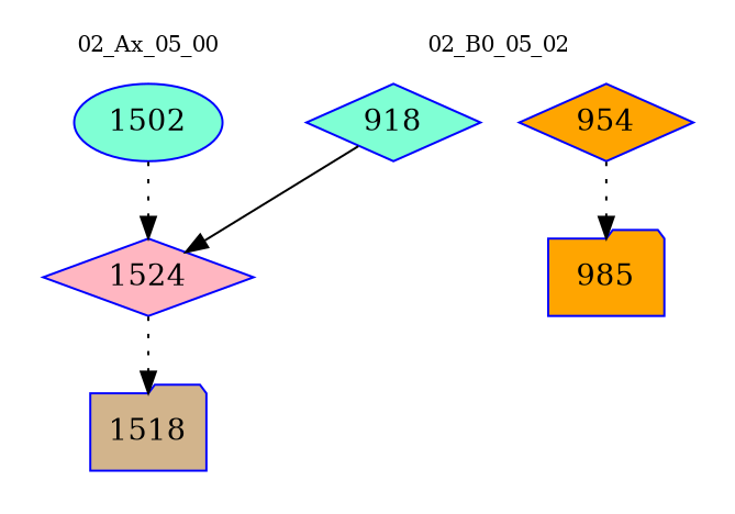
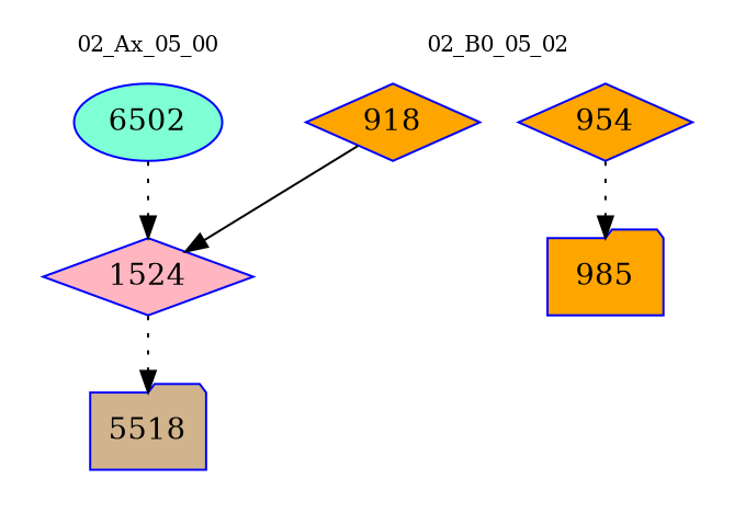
  digraph {
    node [color=blue fillcolor=aquamarine shape=diamond style=filled]
    edge [color=black style=dotted]
-   n1 [label=1502 shape=ellipse]
+   n1 [label=6502 shape=ellipse]
    n2 [fillcolor=lightpink label=1524]
-   n3 [fillcolor=tan label=1518 shape=folder]
-   n4 [label=918]
+   n3 [fillcolor=tan label=5518 shape=folder]
+   n4 [fillcolor=orange label=918]
    n5 [fillcolor=orange label=954]
    n6 [fillcolor=orange label=985 shape=folder]
    subgraph cluster_1 {
      color=white
      fontsize=10
      label="02_Ax_05_00"
      n1
      n2
      n3
    }
    subgraph cluster_2 {
      color=white
      fontsize=10
      label="02_B0_05_02"
      n4
      n5
      n6
    }
    n1 -> n2
    n2 -> n3
    n4 -> n2 [style=solid]
    n5 -> n6
  }
